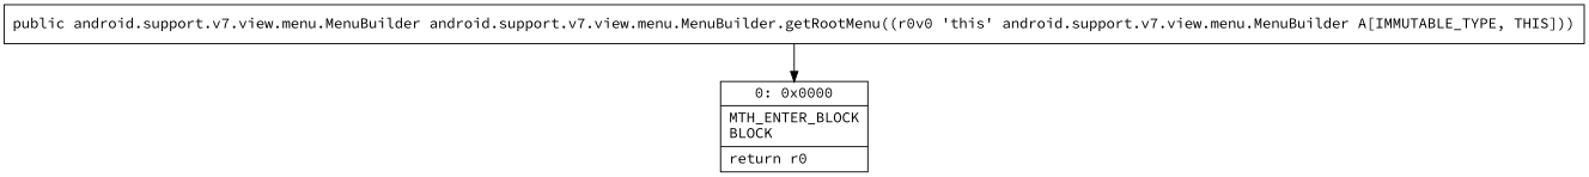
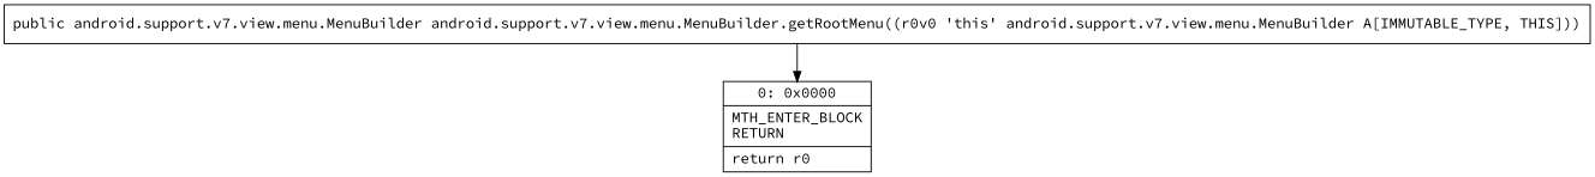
  digraph {
    fontname="Source Code Pro"
    node [shape=record fontname="Source Code Pro"]
-   n1 [label="{0\:\ 0x0000|MTH_ENTER_BLOCK\lBLOCK\l|return r0\l}"]
+   n1 [label="{0\:\ 0x0000|MTH_ENTER_BLOCK\lRETURN\l|return r0\l}"]
    n2 [label="{public android.support.v7.view.menu.MenuBuilder android.support.v7.view.menu.MenuBuilder.getRootMenu((r0v0 'this' android.support.v7.view.menu.MenuBuilder A[IMMUTABLE_TYPE, THIS])) }"]
    n2 -> n1 [fontname="Source Code Pro"]
  }
